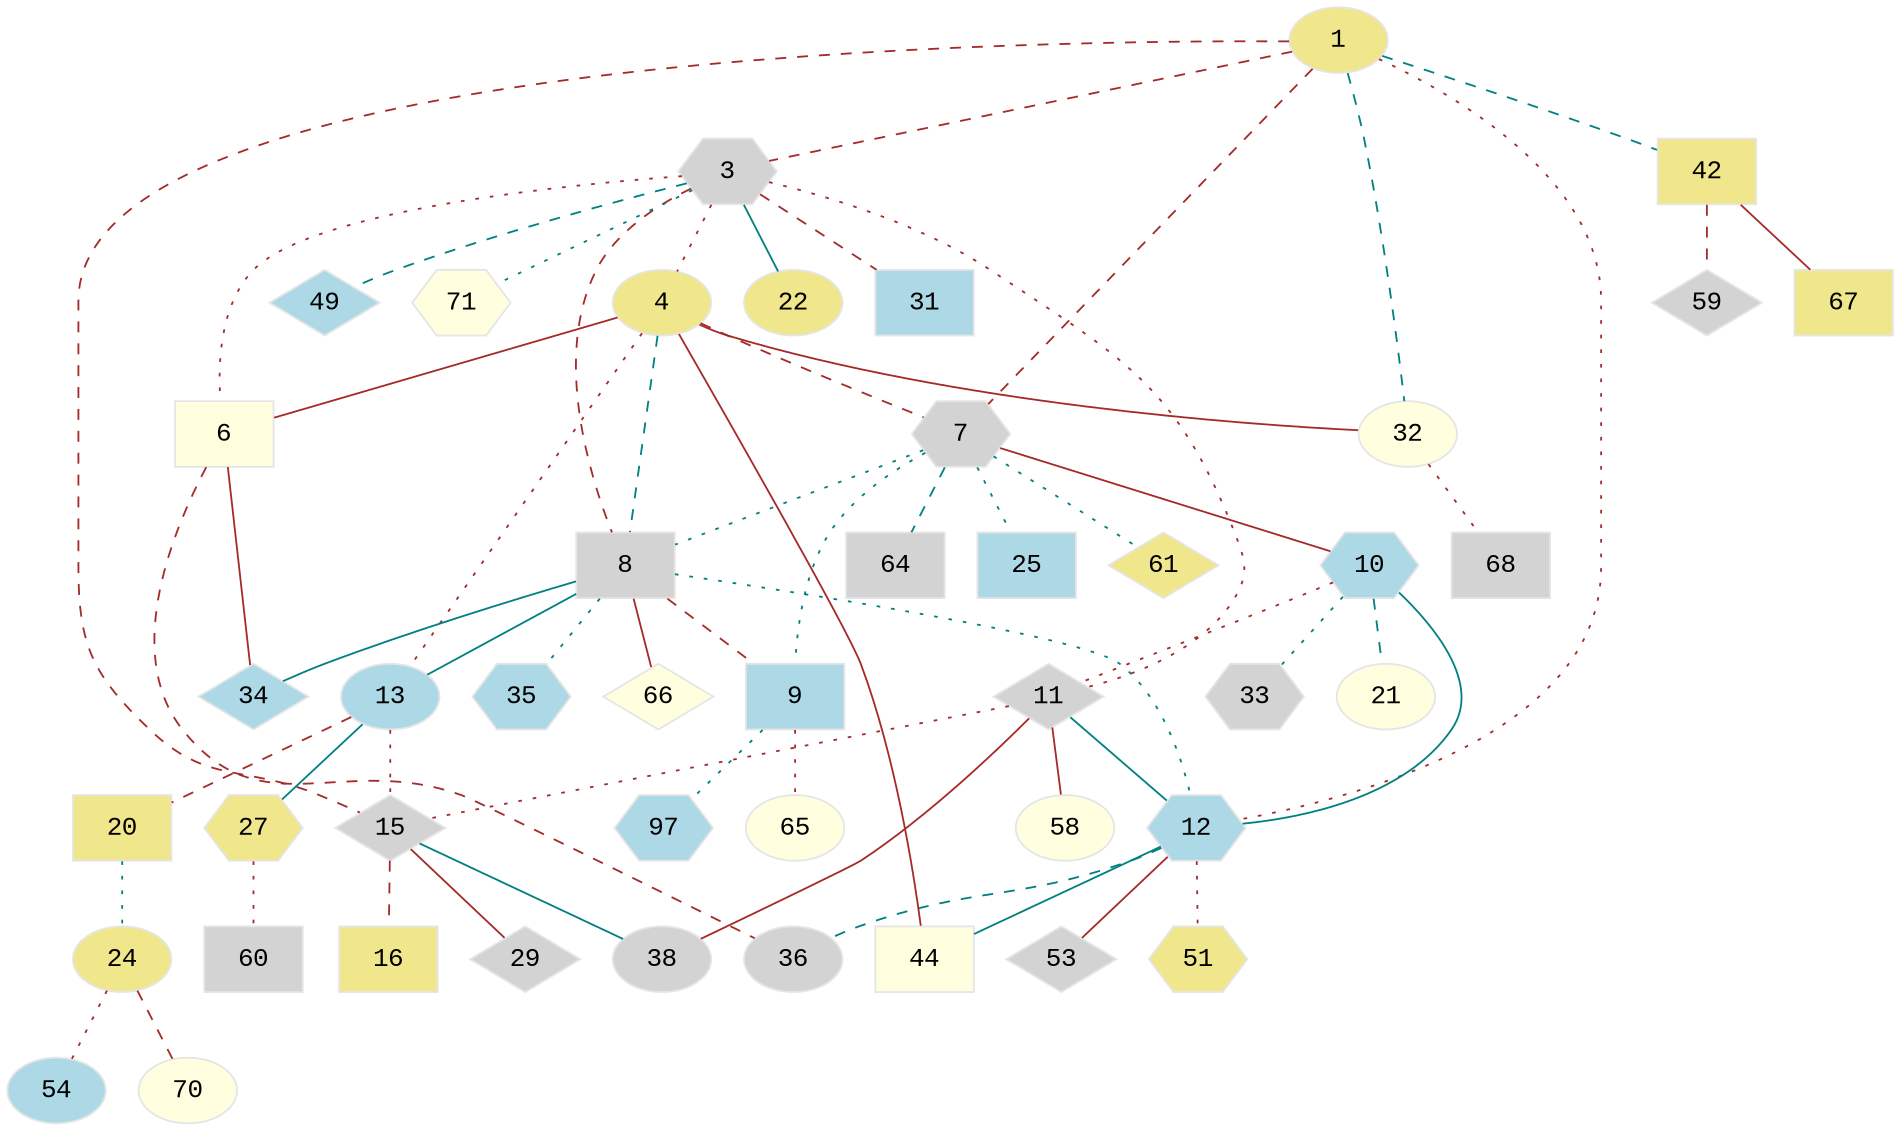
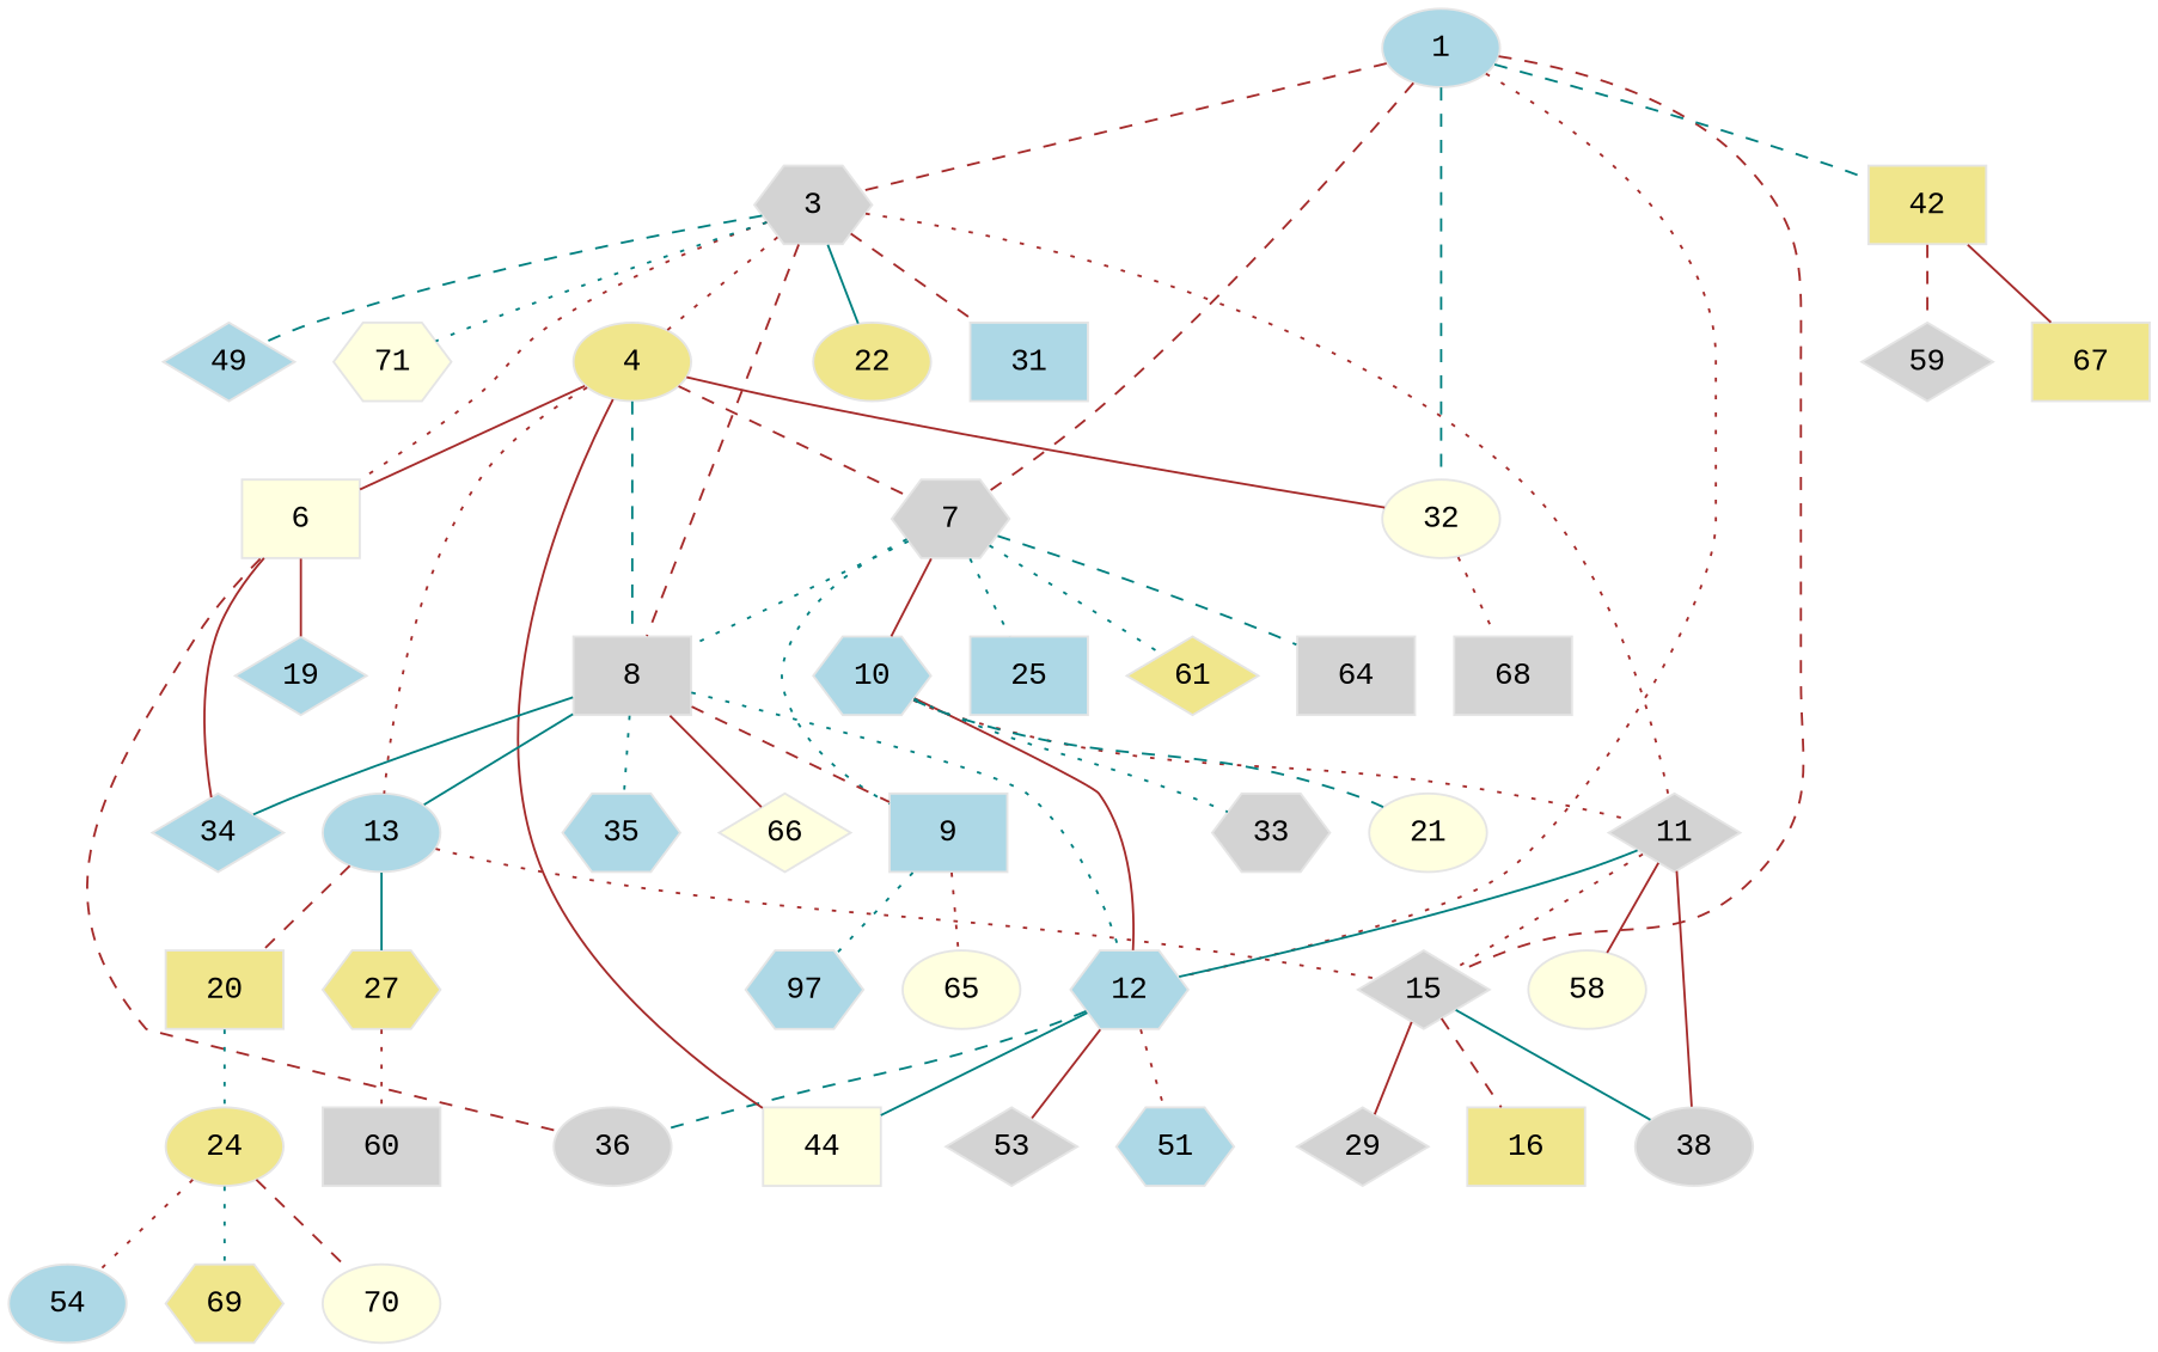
  graph {
    fontname="Liberation Mono"
    node [color=gray90 fillcolor=lightblue fontname="Liberation Mono" shape=ellipse style=filled]
    edge [color=brown fontname="Liberation Mono" style=dotted]
-   1 [fillcolor=khaki super="+2"]
+   1 [super="+2"]
    3 [fillcolor=lightgrey shape=hexagon super="+5"]
    7 [fillcolor=lightgrey shape=hexagon super="+47"]
    12 [shape=hexagon super="+52"]
    15 [fillcolor=lightgrey shape=diamond super="+62"]
    32 [fillcolor=lightyellow]
    42 [fillcolor=khaki shape=box super="+46"]
    4 [fillcolor=khaki super="+23"]
    6 [fillcolor=lightyellow shape=box super="+41"]
    8 [fillcolor=lightgrey shape=box super="+18"]
    11 [fillcolor=lightgrey shape=diamond super="+57"]
    22 [fillcolor=khaki]
    31 [shape=box super="+45"]
    49 [shape=diamond]
    71 [fillcolor=lightyellow shape=hexagon]
    9 [shape=box super="+63"]
    10 [shape=hexagon super="+26"]
    25 [shape=box]
    61 [fillcolor=khaki shape=diamond]
    64 [fillcolor=lightgrey shape=box]
    44 [fillcolor=lightyellow shape=box super="+55"]
    36 [fillcolor=lightgrey super="+56"]
-   51 [fillcolor=khaki shape=hexagon]
+   51 [shape=hexagon]
    53 [fillcolor=lightgrey shape=diamond]
    38 [fillcolor=lightgrey super="+43"]
    16 [fillcolor=khaki shape=box super="+39"]
    29 [fillcolor=lightgrey shape=diamond]
    68 [fillcolor=lightgrey shape=box]
    59 [fillcolor=lightgrey shape=diamond]
    67 [fillcolor=khaki shape=box]
    13 [super="+14"]
+   19 [shape=diamond]
    34 [shape=diamond super="+50"]
    35 [shape=hexagon]
    66 [fillcolor=lightyellow shape=diamond]
    58 [fillcolor=lightyellow]
    20 [fillcolor=khaki shape=box]
    27 [fillcolor=khaki shape=hexagon super="+28"]
    n39 [label=97 shape=hexagon]
    65 [fillcolor=lightyellow]
    21 [fillcolor=lightyellow super="+40"]
    33 [fillcolor=lightgrey shape=hexagon super="+48"]
    24 [fillcolor=khaki super="+30"]
    60 [fillcolor=lightgrey shape=box]
    54
+   69 [fillcolor=khaki shape=hexagon]
    70 [fillcolor=lightyellow]
    1 -- 3 [style=dashed weight=2]
    1 -- 7 [style=dashed]
    1 -- 12
    1 -- 15 [style=dashed]
    1 -- 32 [color=teal style=dashed]
    1 -- 42 [color=teal style=dashed]
    3 -- 4
    3 -- 6
    3 -- 8 [style=dashed]
    3 -- 11
    3 -- 22 [color=teal style=solid]
    3 -- 31 [style=dashed]
    3 -- 49 [color=teal style=dashed]
    3 -- 71 [color=teal]
    7 -- 8 [color=teal]
    7 -- 9 [color=teal]
    7 -- 10 [style=solid]
    7 -- 25 [color=teal]
    7 -- 61 [color=teal]
    7 -- 64 [color=teal style=dashed]
    12 -- 44 [color=teal style=solid]
    12 -- 36 [color=teal style=dashed]
    12 -- 51
    12 -- 53 [style=solid]
    15 -- 38 [color=teal style=solid]
    15 -- 16 [style=dashed]
    15 -- 29 [style=solid]
    32 -- 68
    42 -- 59 [style=dashed]
    42 -- 67 [style=solid]
    4 -- 7 [style=dashed]
    4 -- 32 [style=solid]
    4 -- 6 [style=solid]
    4 -- 8 [color=teal style=dashed]
    4 -- 44 [style=solid]
    4 -- 13
    6 -- 36 [style=dashed]
+   6 -- 19 [style=solid]
    6 -- 34 [style=solid]
    8 -- 12 [color=teal]
    8 -- 9 [style=dashed]
    8 -- 13 [color=teal style=solid]
    8 -- 34 [color=teal style=solid]
    8 -- 35 [color=teal]
    8 -- 66 [style=solid]
    11 -- 12 [color=teal style=solid]
    11 -- 15
    11 -- 38 [style=solid]
    11 -- 58 [style=solid]
    9 -- n39 [color=teal]
    9 -- 65
-   10 -- 12 [color=teal style=solid]
+   10 -- 12 [style=solid]
    10 -- 11
    10 -- 21 [color=teal style=dashed]
    10 -- 33 [color=teal]
    13 -- 15 [weight=2]
    13 -- 20 [style=dashed]
    13 -- 27 [color=teal style=solid]
    20 -- 24 [color=teal]
    27 -- 60
    24 -- 54
+   24 -- 69 [color=teal]
    24 -- 70 [style=dashed]
  }
